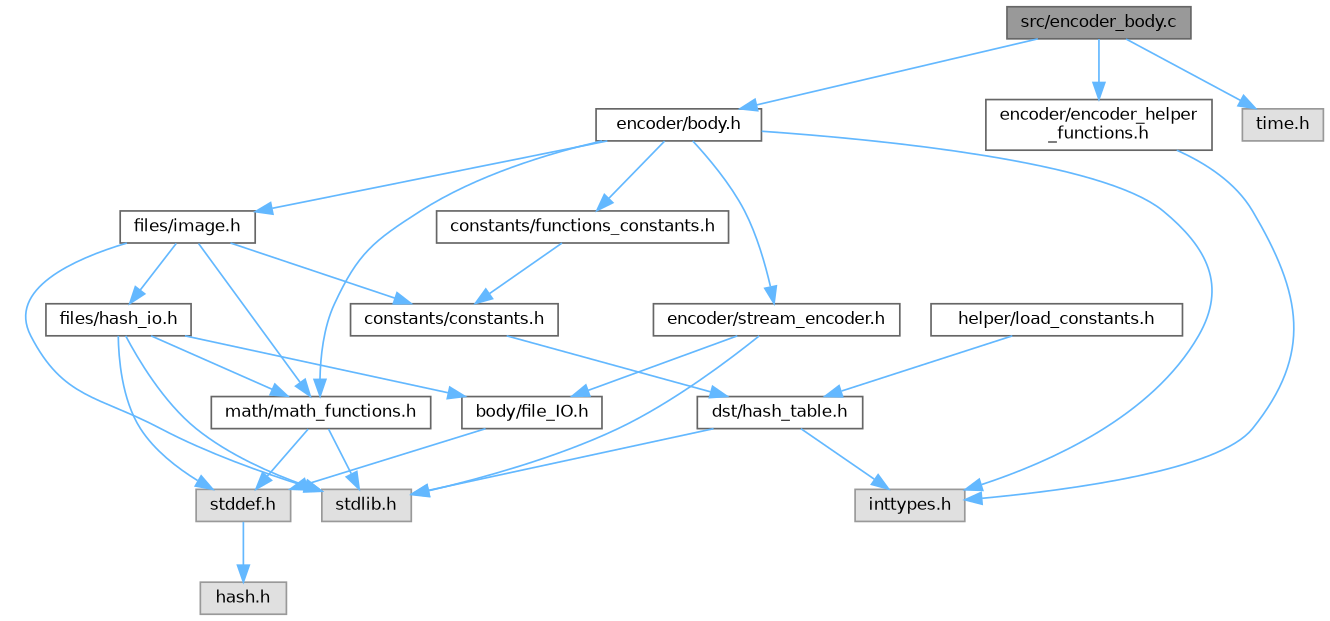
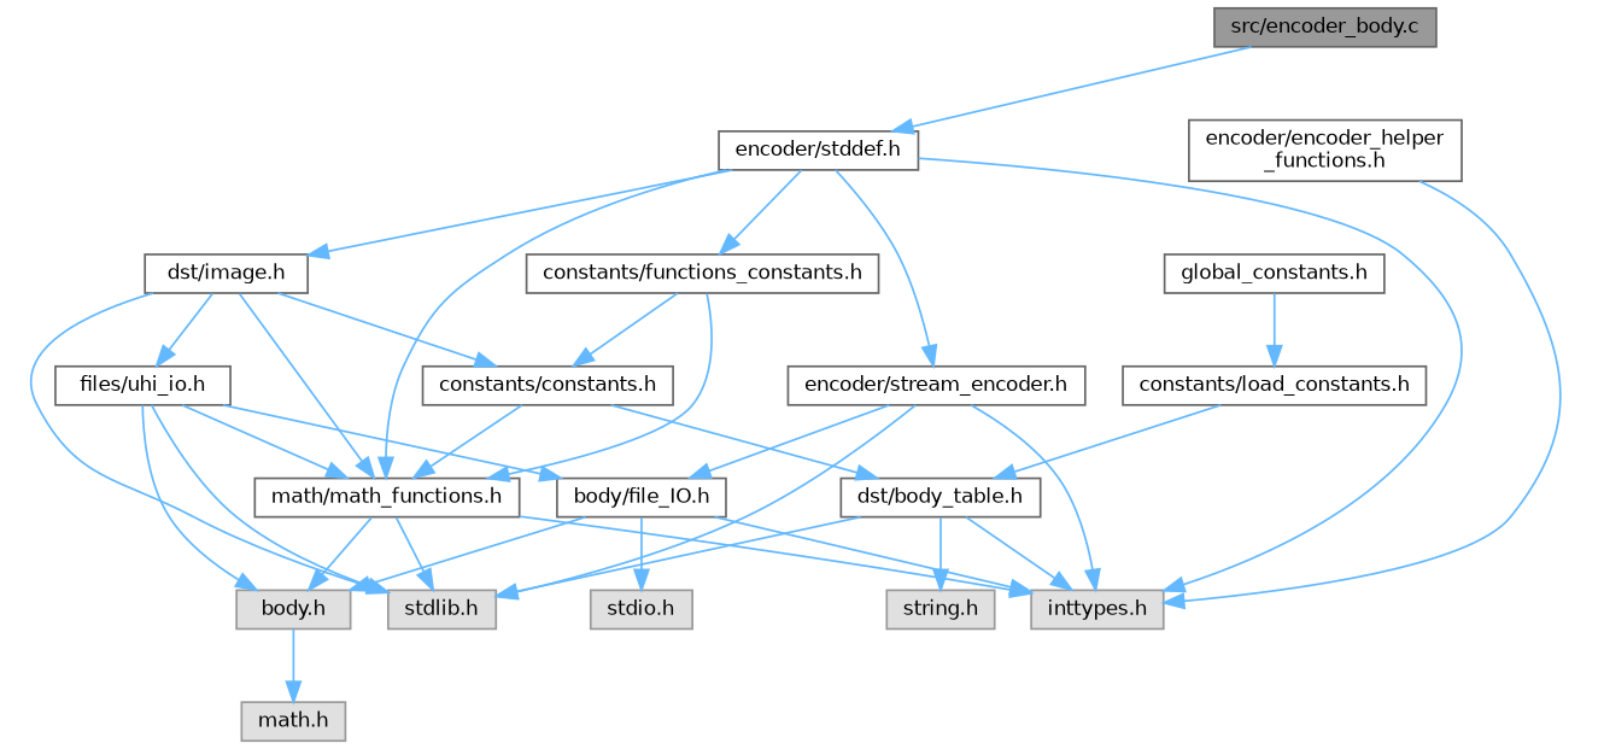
  digraph {
    node [color=grey40 fillcolor=white fontname=Helvetica fontsize=10 shape=box style=filled]
    edge [color=steelblue1 fontname=Helvetica fontsize=10 labelfontname=Helvetica labelfontsize=10 style=solid]
    n1 [color=gray40 fillcolor=grey60 fontcolor=black height=0.2 label="src/encoder_body.c" width=0.4]
-   n2 [height=0.2 label="encoder/body.h" width=0.4]
-   n3 [color=grey60 fillcolor="#E0E0E0" height=0.2 label="time.h" width=0.4]
+   n2 [height=0.2 label="encoder/stddef.h" width=0.4]
    n4 [height=0.2 label="encoder/encoder_helper\l_functions.h" width=0.4]
    n5 [color=grey60 fillcolor="#E0E0E0" height=0.2 label="inttypes.h" width=0.4]
    n6 [height=0.2 label="math/math_functions.h" width=0.4]
-   n7 [height=0.2 label="files/image.h" width=0.4]
+   n7 [height=0.2 label="dst/image.h" width=0.4]
    n8 [height=0.2 label="constants/functions_constants.h" width=0.4]
    n9 [height=0.2 label="encoder/stream_encoder.h" width=0.4]
    n10 [color=grey60 fillcolor="#E0E0E0" height=0.2 label="stdlib.h" width=0.4]
-   n11 [color=grey60 fillcolor="#E0E0E0" height=0.2 label="stddef.h" width=0.4]
+   n11 [color=grey60 fillcolor="#E0E0E0" height=0.2 label="body.h" width=0.4]
    n12 [height=0.2 label="constants/constants.h" width=0.4]
-   n13 [height=0.2 label="files/hash_io.h" width=0.4]
+   n13 [height=0.2 label="files/uhi_io.h" width=0.4]
    n14 [height=0.2 label="body/file_IO.h" width=0.4]
-   n15 [color=grey60 fillcolor="#E0E0E0" height=0.2 label="hash.h" width=0.4]
-   n16 [height=0.2 label="dst/hash_table.h" width=0.4]
-   n18 [height=0.2 label="helper/load_constants.h" width=0.4]
+   n15 [color=grey60 fillcolor="#E0E0E0" height=0.2 label="math.h" width=0.4]
+   n16 [height=0.2 label="dst/body_table.h" width=0.4]
+   n17 [height=0.2 label="global_constants.h" width=0.4]
+   n18 [height=0.2 label="constants/load_constants.h" width=0.4]
+   n19 [color=grey60 fillcolor="#E0E0E0" height=0.2 label="string.h" width=0.4]
+   n20 [color=grey60 fillcolor="#E0E0E0" height=0.2 label="stdio.h" width=0.4]
    n1 -> n2
-   n1 -> n3
-   n1 -> n4
    n2 -> n5
    n2 -> n6
    n2 -> n7
    n2 -> n8
    n2 -> n9
    n4 -> n5
+   n6 -> n5
    n6 -> n10
    n6 -> n11
    n7 -> n6
    n7 -> n10
    n7 -> n12
    n7 -> n13
+   n8 -> n6
    n8 -> n12
+   n9 -> n5
    n9 -> n10
    n9 -> n14
    n11 -> n15
+   n12 -> n6
    n12 -> n16
    n13 -> n6
    n13 -> n10
    n13 -> n11
    n13 -> n14
+   n14 -> n5
    n14 -> n11
+   n14 -> n20
    n16 -> n5
    n16 -> n10
+   n16 -> n19
+   n17 -> n18
    n18 -> n16
  }
